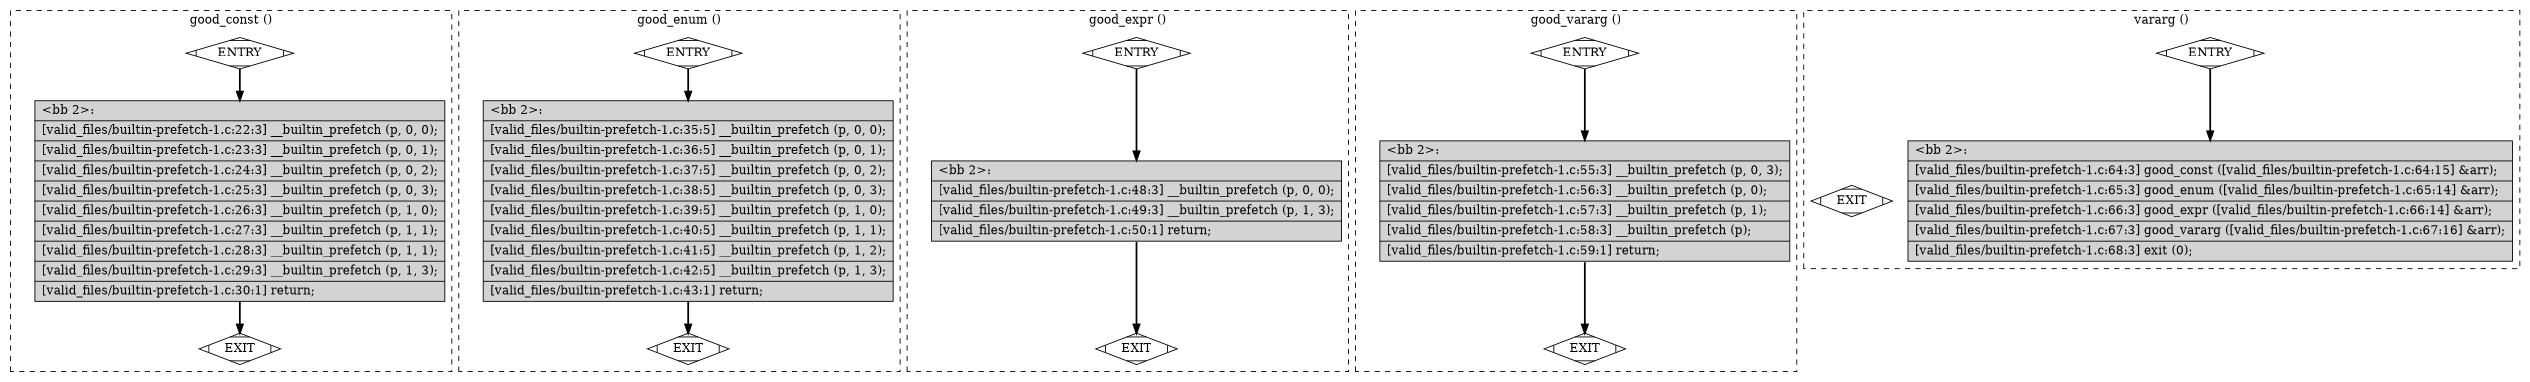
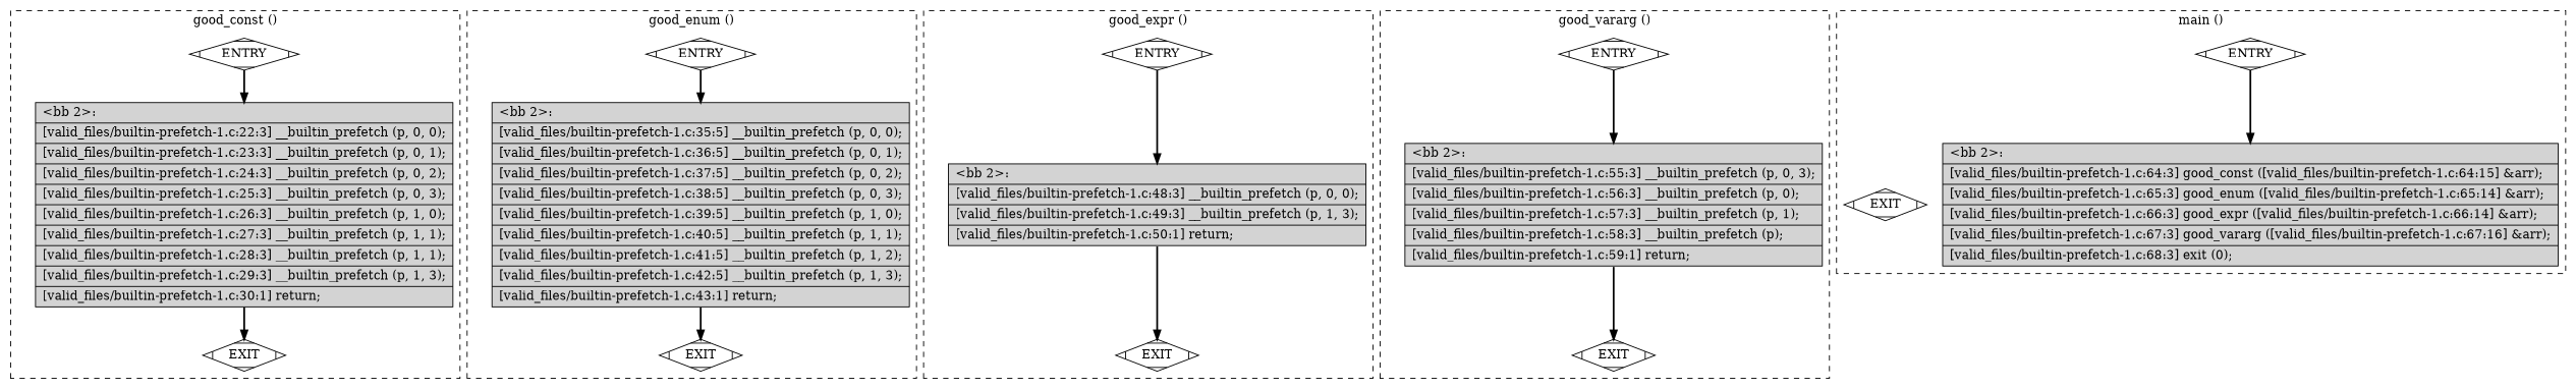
  digraph {
    node [fillcolor=white shape=Mdiamond style=filled]
    edge [constraint=true headport=n style="solid,bold" tailport=s color=black]
    n1 [label=ENTRY]
    n2 [label=EXIT]
    n3 [fillcolor=lightgrey label="{\<bb\ 2\>:\l|[valid_files/builtin-prefetch-1.c:22:3]\ __builtin_prefetch\ (p,\ 0,\ 0);\l|[valid_files/builtin-prefetch-1.c:23:3]\ __builtin_prefetch\ (p,\ 0,\ 1);\l|[valid_files/builtin-prefetch-1.c:24:3]\ __builtin_prefetch\ (p,\ 0,\ 2);\l|[valid_files/builtin-prefetch-1.c:25:3]\ __builtin_prefetch\ (p,\ 0,\ 3);\l|[valid_files/builtin-prefetch-1.c:26:3]\ __builtin_prefetch\ (p,\ 1,\ 0);\l|[valid_files/builtin-prefetch-1.c:27:3]\ __builtin_prefetch\ (p,\ 1,\ 1);\l|[valid_files/builtin-prefetch-1.c:28:3]\ __builtin_prefetch\ (p,\ 1,\ 1);\l|[valid_files/builtin-prefetch-1.c:29:3]\ __builtin_prefetch\ (p,\ 1,\ 3);\l|[valid_files/builtin-prefetch-1.c:30:1]\ return;\l}" shape=record]
    n4 [label=ENTRY]
    n5 [label=EXIT]
    n6 [fillcolor=lightgrey label="{\<bb\ 2\>:\l|[valid_files/builtin-prefetch-1.c:35:5]\ __builtin_prefetch\ (p,\ 0,\ 0);\l|[valid_files/builtin-prefetch-1.c:36:5]\ __builtin_prefetch\ (p,\ 0,\ 1);\l|[valid_files/builtin-prefetch-1.c:37:5]\ __builtin_prefetch\ (p,\ 0,\ 2);\l|[valid_files/builtin-prefetch-1.c:38:5]\ __builtin_prefetch\ (p,\ 0,\ 3);\l|[valid_files/builtin-prefetch-1.c:39:5]\ __builtin_prefetch\ (p,\ 1,\ 0);\l|[valid_files/builtin-prefetch-1.c:40:5]\ __builtin_prefetch\ (p,\ 1,\ 1);\l|[valid_files/builtin-prefetch-1.c:41:5]\ __builtin_prefetch\ (p,\ 1,\ 2);\l|[valid_files/builtin-prefetch-1.c:42:5]\ __builtin_prefetch\ (p,\ 1,\ 3);\l|[valid_files/builtin-prefetch-1.c:43:1]\ return;\l}" shape=record]
    n7 [label=ENTRY]
    n8 [label=EXIT]
    n9 [fillcolor=lightgrey label="{\<bb\ 2\>:\l|[valid_files/builtin-prefetch-1.c:48:3]\ __builtin_prefetch\ (p,\ 0,\ 0);\l|[valid_files/builtin-prefetch-1.c:49:3]\ __builtin_prefetch\ (p,\ 1,\ 3);\l|[valid_files/builtin-prefetch-1.c:50:1]\ return;\l}" shape=record]
    n10 [label=ENTRY]
    n11 [label=EXIT]
    n12 [fillcolor=lightgrey label="{\<bb\ 2\>:\l|[valid_files/builtin-prefetch-1.c:55:3]\ __builtin_prefetch\ (p,\ 0,\ 3);\l|[valid_files/builtin-prefetch-1.c:56:3]\ __builtin_prefetch\ (p,\ 0);\l|[valid_files/builtin-prefetch-1.c:57:3]\ __builtin_prefetch\ (p,\ 1);\l|[valid_files/builtin-prefetch-1.c:58:3]\ __builtin_prefetch\ (p);\l|[valid_files/builtin-prefetch-1.c:59:1]\ return;\l}" shape=record]
    n13 [label=ENTRY]
    n14 [label=EXIT]
    n15 [fillcolor=lightgrey label="{\<bb\ 2\>:\l|[valid_files/builtin-prefetch-1.c:64:3]\ good_const\ ([valid_files/builtin-prefetch-1.c:64:15]\ &arr);\l|[valid_files/builtin-prefetch-1.c:65:3]\ good_enum\ ([valid_files/builtin-prefetch-1.c:65:14]\ &arr);\l|[valid_files/builtin-prefetch-1.c:66:3]\ good_expr\ ([valid_files/builtin-prefetch-1.c:66:14]\ &arr);\l|[valid_files/builtin-prefetch-1.c:67:3]\ good_vararg\ ([valid_files/builtin-prefetch-1.c:67:16]\ &arr);\l|[valid_files/builtin-prefetch-1.c:68:3]\ exit\ (0);\l}" shape=record]
    subgraph cluster_1 {
      color=black
      label="good_const ()"
      style=dashed
      n1
      n2
      n3
    }
    subgraph cluster_2 {
      color=black
      label="good_enum ()"
      style=dashed
      n4
      n5
      n6
    }
    subgraph cluster_3 {
      color=black
      label="good_expr ()"
      style=dashed
      n7
      n8
      n9
    }
    subgraph cluster_4 {
      color=black
      label="good_vararg ()"
      style=dashed
      n10
      n11
      n12
    }
    subgraph cluster_5 {
      color=black
-     label="vararg ()"
+     label="main ()"
      style=dashed
      n13
      n14
      n15
    }
    n1 -> n2 [style=invis color=""]
    n1 -> n3 [weight=100]
    n3 -> n2 [weight=10]
    n4 -> n5 [style=invis color=""]
    n4 -> n6 [weight=100]
    n6 -> n5 [weight=10]
    n7 -> n8 [style=invis color=""]
    n7 -> n9 [weight=100]
    n9 -> n8 [weight=10]
    n10 -> n11 [style=invis color=""]
    n10 -> n12 [weight=100]
    n12 -> n11 [weight=10]
    n13 -> n14 [style=invis color=""]
    n13 -> n15 [weight=100]
  }
